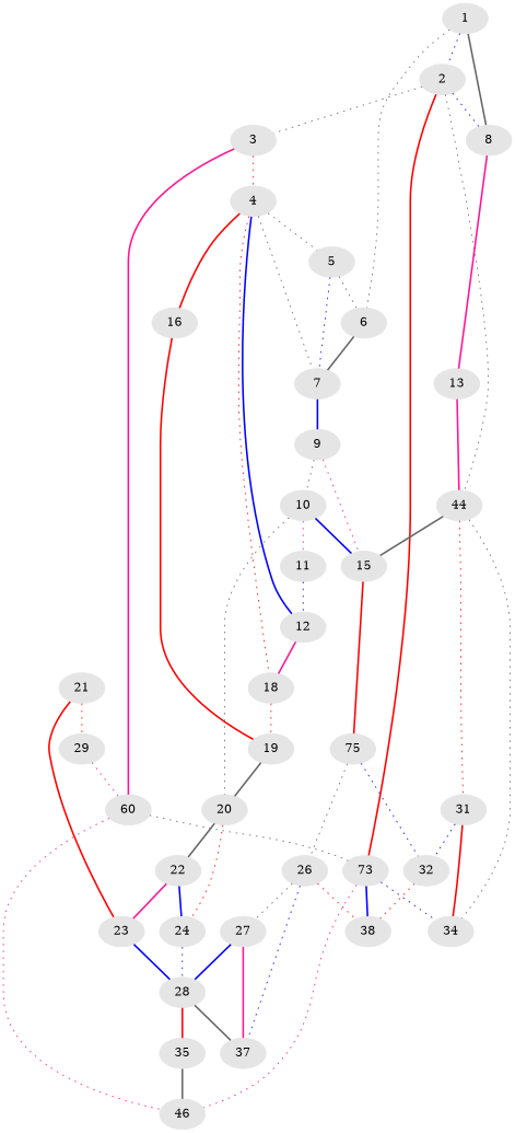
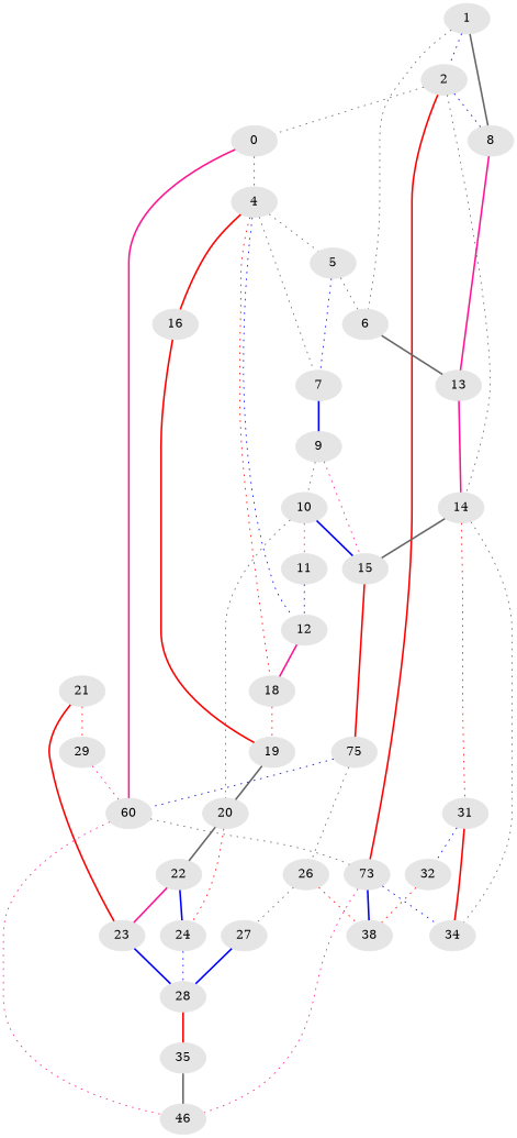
  graph {
    node [color=gray90 style=filled]
    edge [color=gray40 style=dotted weight=1.0]
    1
    2
    6
    8
-   3
-   14 [label=44]
+   3 [label=0]
+   14
    n7 [label=73]
    13
    4
    n10 [label=60]
    15
    31
    34
    38
    n15 [label=46]
    5
    7
    12
    16
    18
    9
    19
    10
    11
    20
    n26 [label=75]
    22
    24
    32
    26
    21
    23
    29
    28
-   37
    35
    27
    1 -- 2 [color=blue]
    1 -- 6
    1 -- 8 [style=bold weight=2.0]
    2 -- 8 [color=blue]
    2 -- 3
    2 -- 14
    2 -- n7 [color=red style=bold]
-   6 -- 7 [style=bold]
+   6 -- 13 [style=bold]
    8 -- 13 [color=deeppink style=bold]
    3 -- 4 [color=red]
    3 -- n10 [color=deeppink style=bold]
    14 -- 15 [style=bold weight=2.0]
    14 -- 31 [color=red]
    14 -- 34
    n7 -- 34 [color=blue weight=2.0]
    n7 -- 38 [color=blue style=bold weight=2.0]
    n7 -- n15 [color=deeppink]
    13 -- 14 [color=deeppink style=bold]
    4 -- 5
    4 -- 7
-   4 -- 12 [color=blue style=bold]
+   4 -- 12 [color=blue]
    4 -- 16 [color=red style=bold]
    4 -- 18 [color=red]
    n10 -- n7
    n10 -- n15 [color=deeppink]
    15 -- n26 [color=red style=bold]
    31 -- 34 [color=red style=bold]
    31 -- 32 [color=blue]
    5 -- 6
    5 -- 7 [color=blue weight=2.0]
    7 -- 9 [color=blue style=bold]
    12 -- 18 [color=deeppink style=bold]
    16 -- 19 [color=red style=bold]
    18 -- 19 [color=red]
    9 -- 15 [color=deeppink]
    9 -- 10
    19 -- 20 [style=bold weight=2.0]
    10 -- 15 [color=blue style=bold]
    10 -- 11 [color=deeppink weight=2.0]
    10 -- 20 [weight=2.0]
    11 -- 12 [color=blue]
    20 -- 22 [style=bold]
    20 -- 24 [color=red]
-   n26 -- 32 [color=blue]
+   n26 -- n10 [color=blue]
    n26 -- 26
    22 -- 24 [color=blue style=bold]
    22 -- 23 [color=deeppink style=bold]
    24 -- 28 [color=blue]
    32 -- 38 [color=red weight=2.0]
    26 -- 38 [color=red weight=2.0]
-   26 -- 37 [color=blue]
    26 -- 27
    21 -- 23 [color=red style=bold]
    21 -- 29 [color=red weight=2.0]
    23 -- 28 [color=blue style=bold]
    29 -- n10 [color=deeppink]
-   28 -- 37 [style=bold]
    28 -- 35 [color=red style=bold weight=2.0]
    35 -- n15 [style=bold]
    27 -- 28 [color=blue style=bold]
-   27 -- 37 [color=deeppink style=bold]
  }
